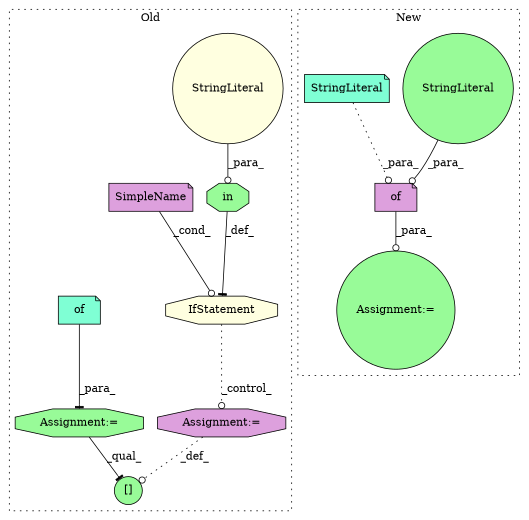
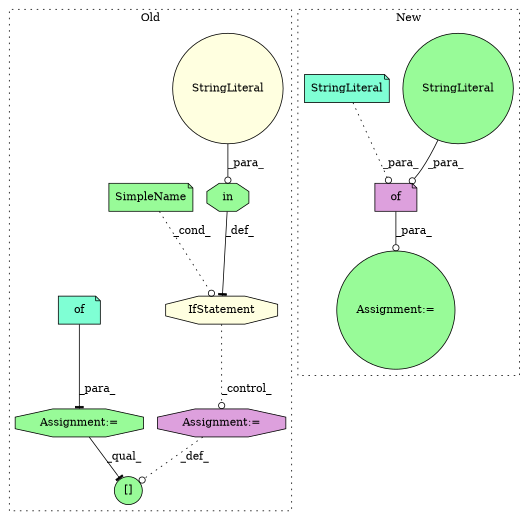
  digraph {
    node [a=45 fillcolor=palegreen l=1 s=17698 shape=octagon style=filled]
    edge [arrowhead=odot style=solid]
    n1 [a=105 l=23 label=in]
    n2 [a=25 fillcolor=lightyellow l="8,2" label=IfStatement s="17690,17721"]
    n3 [fillcolor=lightyellow l=5 label=StringLiteral shape=circle]
    n4 [a=7 fillcolor=plum label="Assignment:=" s=17752]
-   n5 [a=42 fillcolor=plum label=SimpleName shape=note l="" s=""]
+   n5 [a=42 label=SimpleName shape=note l="" s=""]
    n6 [a=2 l="8,1" label="[]" s="17731,17751" shape=circle]
    n7 [a=32 fillcolor=aquamarine l=4 label=of s=17560 shape=note]
    n8 [a=7 label="Assignment:=" s=17555]
    n9 [a=32 fillcolor=plum l="3,1" label=of s="15417,15593" shape=note]
    n10 [a=7 label="Assignment:=" s=15412 shape=circle]
    n11 [l=8 label=StringLiteral s=15439 shape=circle]
    n12 [fillcolor=aquamarine l=12 label=StringLiteral s=15484 shape=note]
    subgraph cluster_1 {
      label=Old
      style=dotted
      n1
      n2
      n3
      n4
      n5
      n6
      n7
      n8
    }
    subgraph cluster_2 {
      label=New
      style=dotted
      n9
      n10
      n11
      n12
    }
    n1 -> n2 [arrowhead=tee label=_def_]
    n2 -> n4 [label=_control_ style=dotted]
    n3 -> n1 [label=_para_]
    n4 -> n6 [label=_def_ style=dotted]
-   n5 -> n2 [label=_cond_]
+   n5 -> n2 [label=_cond_ style=dotted]
    n7 -> n8 [arrowhead=tee label=_para_]
    n8 -> n6 [arrowhead=tee label=_qual_]
    n9 -> n10 [label=_para_]
    n11 -> n9 [label=_para_]
    n12 -> n9 [label=_para_ style=dotted]
  }
